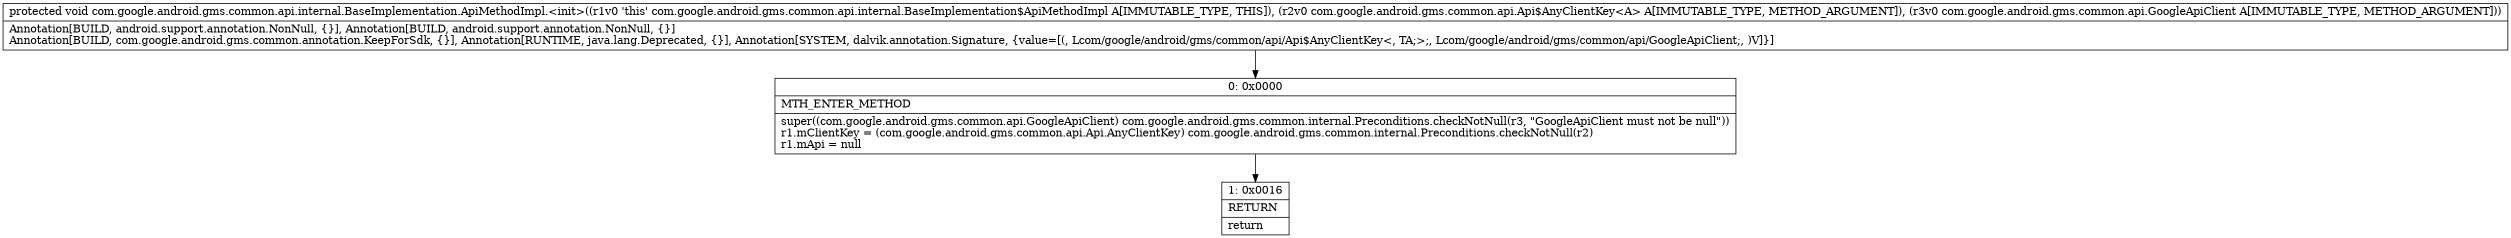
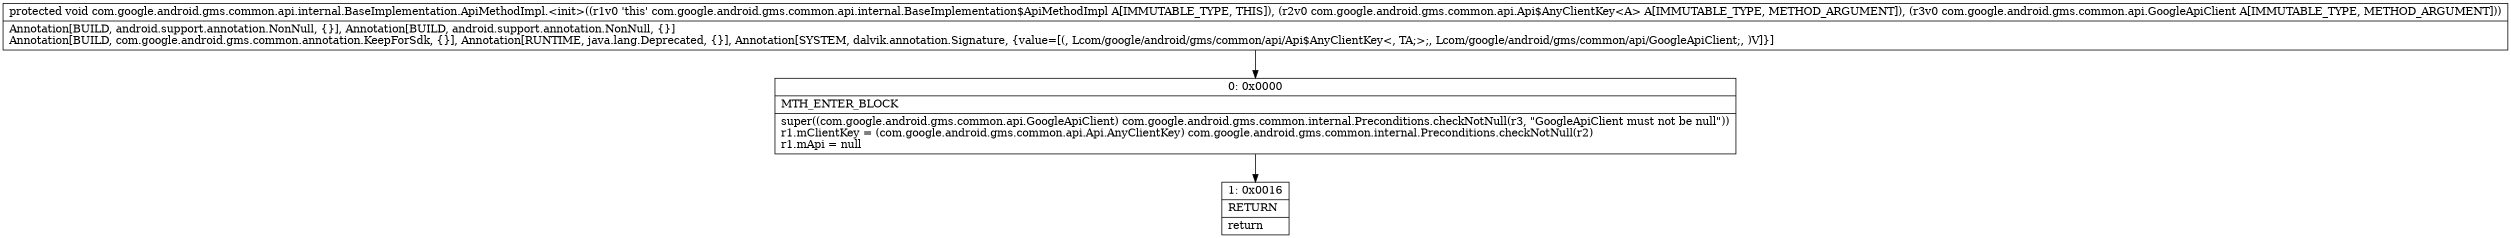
  digraph {
    node [shape=record]
-   n1 [label="{0\:\ 0x0000|MTH_ENTER_METHOD\l|super((com.google.android.gms.common.api.GoogleApiClient) com.google.android.gms.common.internal.Preconditions.checkNotNull(r3, \"GoogleApiClient must not be null\"))\lr1.mClientKey = (com.google.android.gms.common.api.Api.AnyClientKey) com.google.android.gms.common.internal.Preconditions.checkNotNull(r2)\lr1.mApi = null\l}"]
+   n1 [label="{0\:\ 0x0000|MTH_ENTER_BLOCK\l|super((com.google.android.gms.common.api.GoogleApiClient) com.google.android.gms.common.internal.Preconditions.checkNotNull(r3, \"GoogleApiClient must not be null\"))\lr1.mClientKey = (com.google.android.gms.common.api.Api.AnyClientKey) com.google.android.gms.common.internal.Preconditions.checkNotNull(r2)\lr1.mApi = null\l}"]
    n2 [label="{1\:\ 0x0016|RETURN\l|return\l}"]
    n3 [label="{protected void com.google.android.gms.common.api.internal.BaseImplementation.ApiMethodImpl.\<init\>((r1v0 'this' com.google.android.gms.common.api.internal.BaseImplementation$ApiMethodImpl A[IMMUTABLE_TYPE, THIS]), (r2v0 com.google.android.gms.common.api.Api$AnyClientKey\<A\> A[IMMUTABLE_TYPE, METHOD_ARGUMENT]), (r3v0 com.google.android.gms.common.api.GoogleApiClient A[IMMUTABLE_TYPE, METHOD_ARGUMENT]))  | Annotation[BUILD, android.support.annotation.NonNull, \{\}], Annotation[BUILD, android.support.annotation.NonNull, \{\}]\lAnnotation[BUILD, com.google.android.gms.common.annotation.KeepForSdk, \{\}], Annotation[RUNTIME, java.lang.Deprecated, \{\}], Annotation[SYSTEM, dalvik.annotation.Signature, \{value=[(, Lcom\/google\/android\/gms\/common\/api\/Api$AnyClientKey\<, TA;\>;, Lcom\/google\/android\/gms\/common\/api\/GoogleApiClient;, )V]\}]\l}"]
    n1 -> n2
    n3 -> n1
  }
